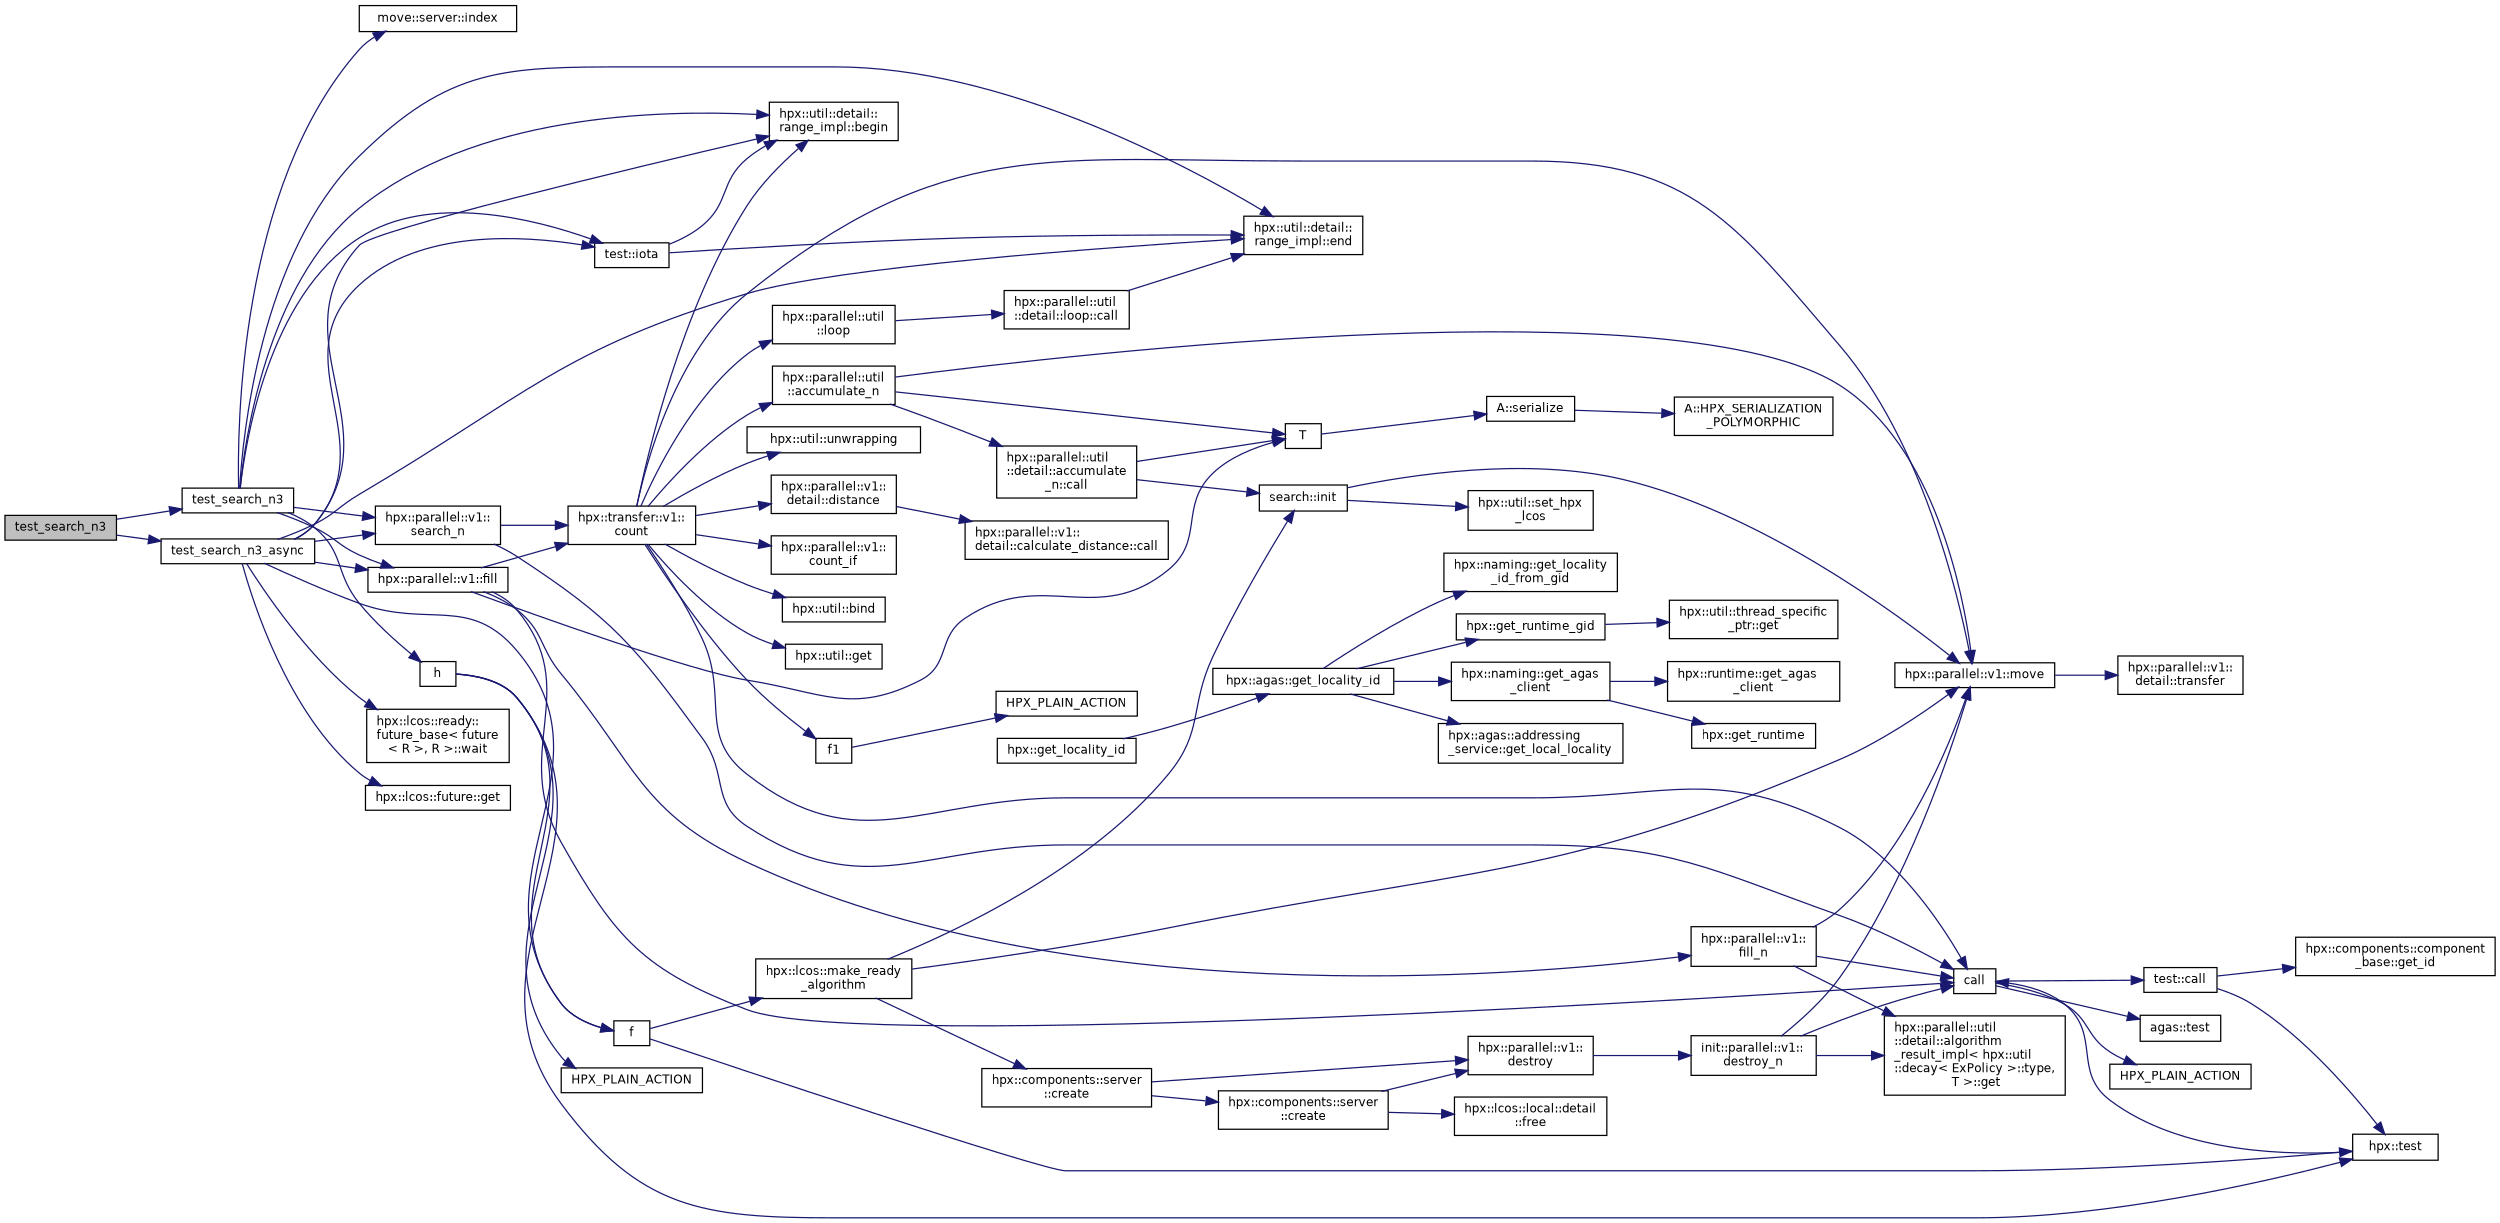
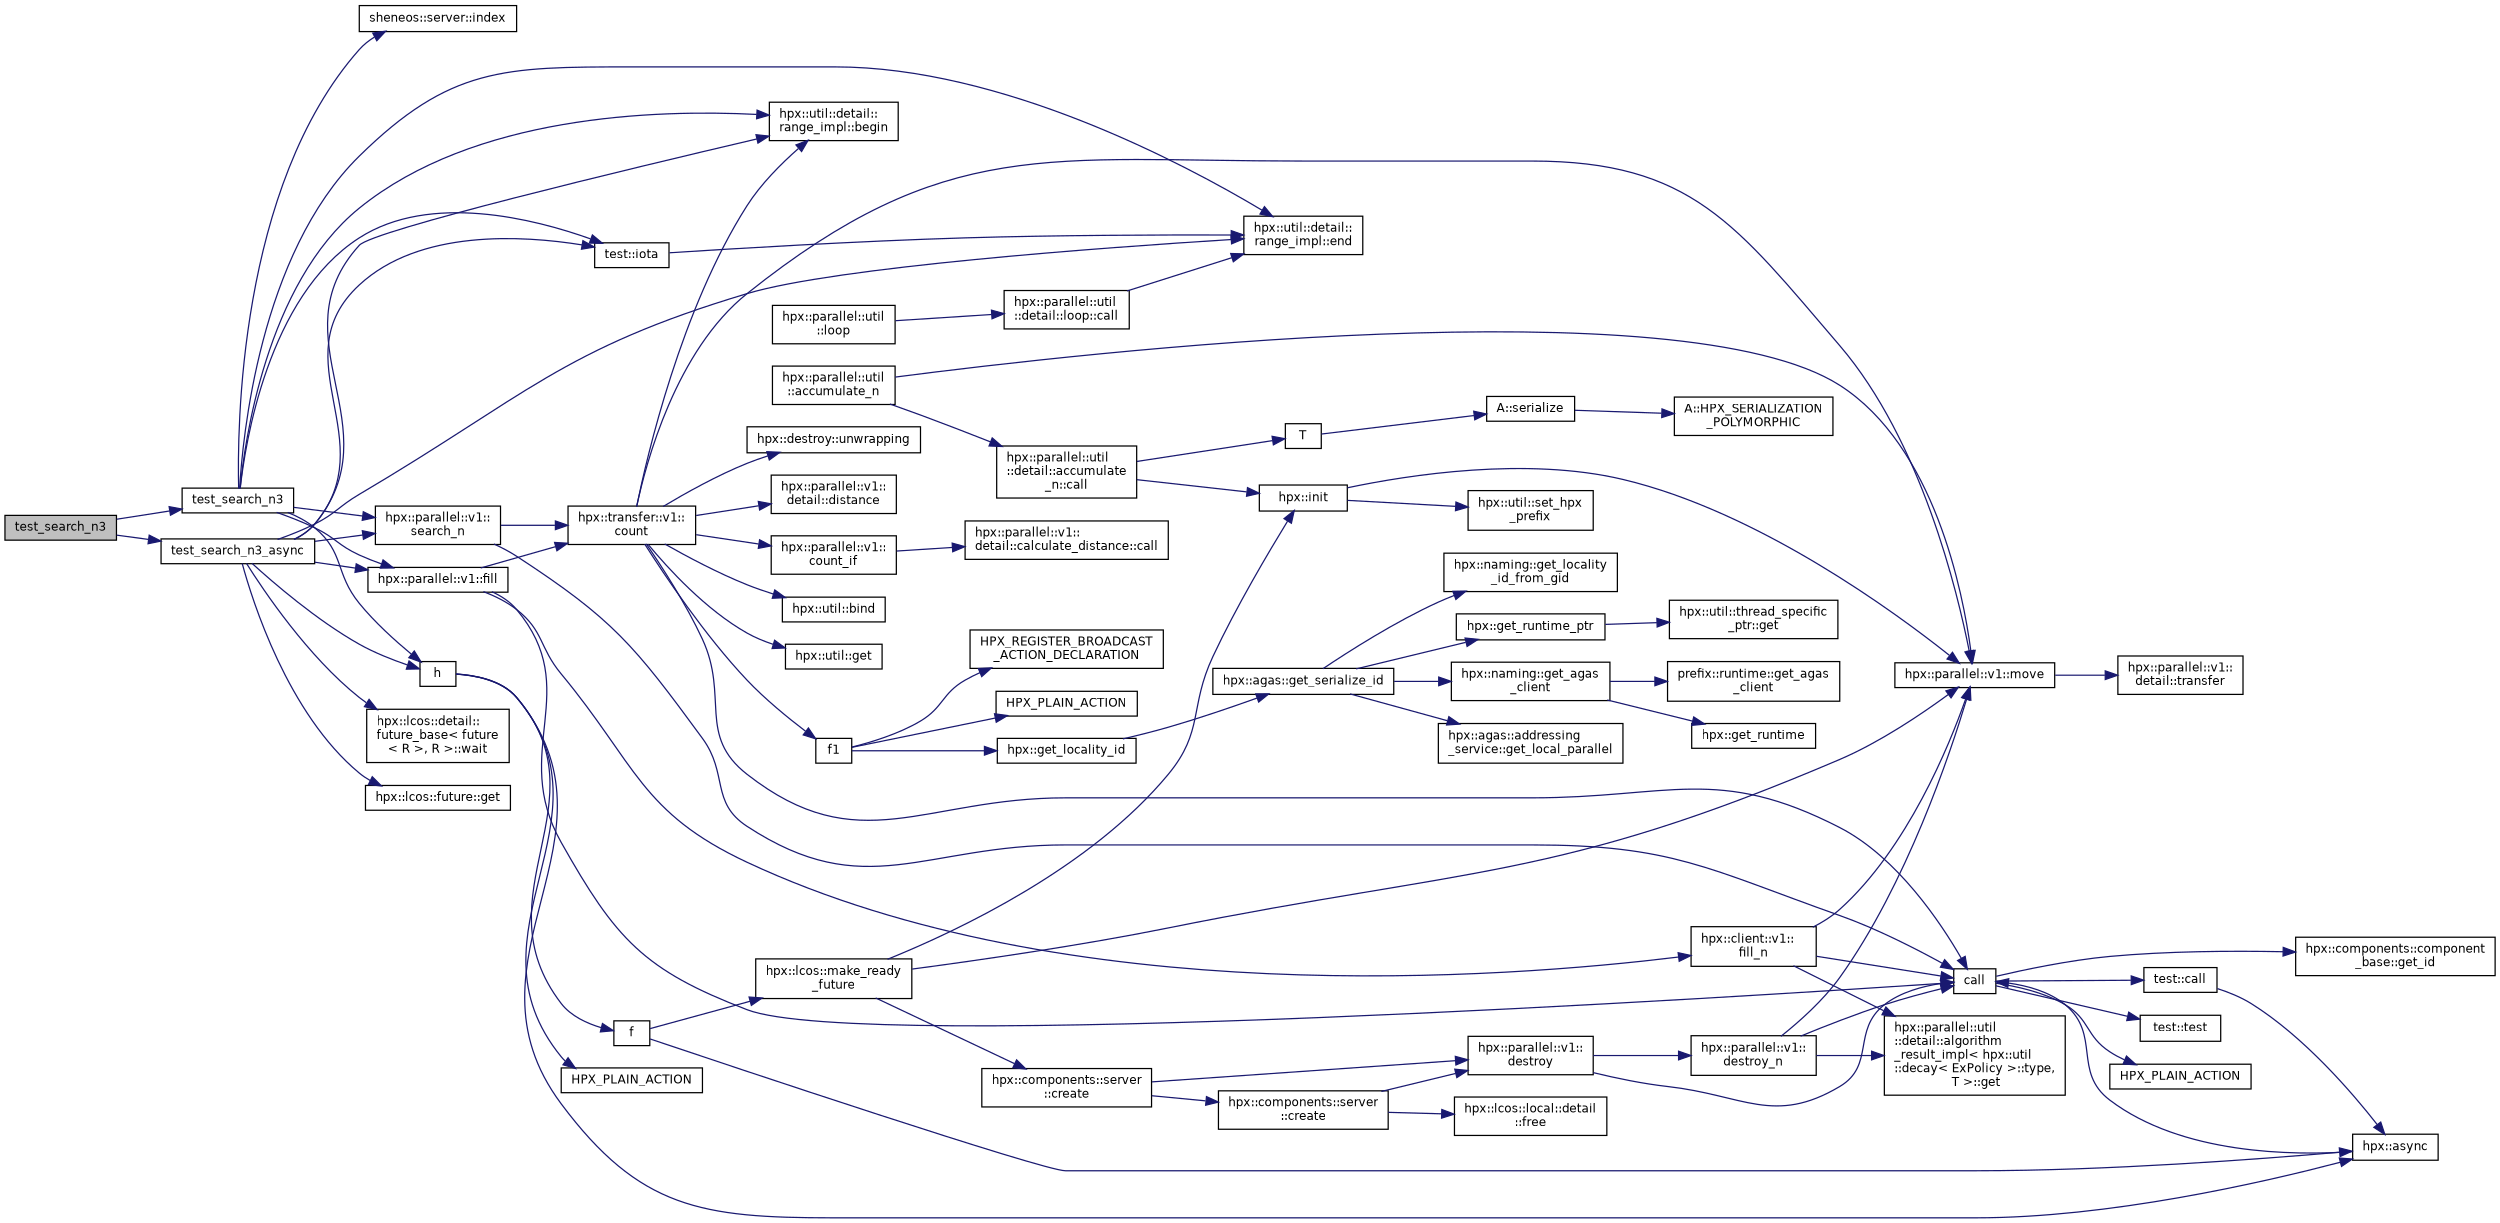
  digraph {
    rankdir=LR
    node [color=black fillcolor=white fontname=Helvetica fontsize=10 shape=record style=filled]
    edge [color=midnightblue fontname=Helvetica fontsize=10 labelfontname=Helvetica labelfontsize=10 style=solid]
    n1 [fillcolor=grey75 fontcolor=black height=0.2 label=test_search_n3 width=0.4]
    n2 [height=0.2 label=test_search_n3 width=0.4]
    n3 [height=0.2 label=test_search_n3_async width=0.4]
    n4 [height=0.2 label="hpx::parallel::v1::fill" width=0.4]
    n5 [height=0.2 label="hpx::util::detail::\lrange_impl::end" width=0.4]
    n6 [height=0.2 label="hpx::util::detail::\lrange_impl::begin" width=0.4]
    n7 [height=0.2 label="test::iota" width=0.4]
    n8 [height=0.2 label=h width=0.4]
-   n9 [height=0.2 label="move::server::index" width=0.4]
+   n9 [height=0.2 label="sheneos::server::index" width=0.4]
    n10 [height=0.2 label="hpx::parallel::v1::\lsearch_n" width=0.4]
-   n11 [height=0.2 label="hpx::lcos::ready::\lfuture_base\< future\l\< R \>, R \>::wait" width=0.4]
+   n11 [height=0.2 label="hpx::lcos::detail::\lfuture_base\< future\l\< R \>, R \>::wait" width=0.4]
    n12 [height=0.2 label="hpx::lcos::future::get" width=0.4]
-   n13 [height=0.2 label="hpx::parallel::v1::\lfill_n" width=0.4]
+   n13 [height=0.2 label="hpx::client::v1::\lfill_n" width=0.4]
    n14 [height=0.2 label=call width=0.4]
    n15 [height=0.2 label="hpx::transfer::v1::\lcount" width=0.4]
    n16 [height=0.2 label=T width=0.4]
-   n17 [height=0.2 label="hpx::test" width=0.4]
+   n17 [height=0.2 label="hpx::async" width=0.4]
    n18 [height=0.2 label=f width=0.4]
    n19 [height=0.2 label=HPX_PLAIN_ACTION width=0.4]
    n20 [height=0.2 label="hpx::parallel::util\l::detail::algorithm\l_result_impl\< hpx::util\l::decay\< ExPolicy \>::type,\l T \>::get" width=0.4]
    n21 [height=0.2 label="hpx::parallel::v1::move" width=0.4]
-   n22 [height=0.2 label="agas::test" width=0.4]
+   n22 [height=0.2 label="test::test" width=0.4]
    n23 [height=0.2 label=HPX_PLAIN_ACTION width=0.4]
    n24 [height=0.2 label="test::call" width=0.4]
    n25 [height=0.2 label="hpx::parallel::v1::\lcount_if" width=0.4]
    n26 [height=0.2 label=f1 width=0.4]
    n27 [height=0.2 label="hpx::parallel::util\l::loop" width=0.4]
    n28 [height=0.2 label="hpx::util::bind" width=0.4]
    n29 [height=0.2 label="hpx::util::get" width=0.4]
    n30 [height=0.2 label="hpx::parallel::v1::\ldetail::distance" width=0.4]
-   n31 [height=0.2 label="hpx::util::unwrapping" width=0.4]
+   n31 [height=0.2 label="hpx::destroy::unwrapping" width=0.4]
    n32 [height=0.2 label="hpx::parallel::util\l::accumulate_n" width=0.4]
    n33 [height=0.2 label="A::serialize" width=0.4]
    n34 [height=0.2 label="hpx::parallel::v1::\ldetail::transfer" width=0.4]
    n35 [height=0.2 label="hpx::components::component\l_base::get_id" width=0.4]
    n36 [height=0.2 label="hpx::get_locality_id" width=0.4]
    n37 [height=0.2 label=HPX_PLAIN_ACTION width=0.4]
+   n38 [height=0.2 label="HPX_REGISTER_BROADCAST\l_ACTION_DECLARATION" width=0.4]
    n39 [height=0.2 label="hpx::parallel::util\l::detail::loop::call" width=0.4]
    n40 [height=0.2 label="hpx::parallel::v1::\ldetail::calculate_distance::call" width=0.4]
    n41 [height=0.2 label="hpx::parallel::util\l::detail::accumulate\l_n::call" width=0.4]
-   n42 [height=0.2 label="hpx::agas::get_locality_id" width=0.4]
-   n43 [height=0.2 label="hpx::get_runtime_gid" width=0.4]
+   n42 [height=0.2 label="hpx::agas::get_serialize_id" width=0.4]
+   n43 [height=0.2 label="hpx::get_runtime_ptr" width=0.4]
    n44 [height=0.2 label="hpx::naming::get_agas\l_client" width=0.4]
-   n45 [height=0.2 label="hpx::agas::addressing\l_service::get_local_locality" width=0.4]
+   n45 [height=0.2 label="hpx::agas::addressing\l_service::get_local_parallel" width=0.4]
    n46 [height=0.2 label="hpx::naming::get_locality\l_id_from_gid" width=0.4]
    n47 [height=0.2 label="hpx::util::thread_specific\l_ptr::get" width=0.4]
    n48 [height=0.2 label="hpx::get_runtime" width=0.4]
-   n49 [height=0.2 label="hpx::runtime::get_agas\l_client" width=0.4]
-   n50 [height=0.2 label="search::init" width=0.4]
-   n51 [height=0.2 label="hpx::util::set_hpx\l_lcos" width=0.4]
+   n49 [height=0.2 label="prefix::runtime::get_agas\l_client" width=0.4]
+   n50 [height=0.2 label="hpx::init" width=0.4]
+   n51 [height=0.2 label="hpx::util::set_hpx\l_prefix" width=0.4]
    n52 [height=0.2 label="A::HPX_SERIALIZATION\l_POLYMORPHIC" width=0.4]
-   n53 [height=0.2 label="hpx::lcos::make_ready\l_algorithm" width=0.4]
+   n53 [height=0.2 label="hpx::lcos::make_ready\l_future" width=0.4]
    n54 [height=0.2 label="hpx::components::server\l::create" width=0.4]
    n55 [height=0.2 label="hpx::components::server\l::create" width=0.4]
    n56 [height=0.2 label="hpx::parallel::v1::\ldestroy" width=0.4]
    n57 [height=0.2 label="hpx::lcos::local::detail\l::free" width=0.4]
-   n58 [height=0.2 label="init::parallel::v1::\ldestroy_n" width=0.4]
+   n58 [height=0.2 label="hpx::parallel::v1::\ldestroy_n" width=0.4]
    n1 -> n2
    n1 -> n3
    n2 -> n4
    n2 -> n5
    n2 -> n6
    n2 -> n7
    n2 -> n8
    n2 -> n9
    n2 -> n10
    n3 -> n4
    n3 -> n5
    n3 -> n6
    n3 -> n7
-   n3 -> n18
+   n3 -> n8
    n3 -> n10
    n3 -> n11
    n3 -> n12
    n4 -> n13
    n4 -> n14
    n4 -> n15
-   n4 -> n16
    n7 -> n5
-   n7 -> n6
    n8 -> n17
    n8 -> n18
    n8 -> n19
    n10 -> n14
    n10 -> n15
    n13 -> n14
    n13 -> n20
    n13 -> n21
    n14 -> n22
    n14 -> n23
    n14 -> n24
    n15 -> n6
    n15 -> n14
    n15 -> n21
    n15 -> n25
    n15 -> n26
-   n15 -> n27
    n15 -> n28
    n15 -> n29
    n15 -> n30
    n15 -> n31
-   n15 -> n32
    n16 -> n33
    n17 -> n14
    n18 -> n17
    n18 -> n53
    n21 -> n34
    n24 -> n17
-   n24 -> n35
+   n14 -> n35
+   n26 -> n36
    n26 -> n37
+   n26 -> n38
    n27 -> n39
-   n30 -> n40
-   n32 -> n16
+   n25 -> n40
    n32 -> n21
    n32 -> n41
    n33 -> n52
    n36 -> n42
    n39 -> n5
    n41 -> n16
    n41 -> n50
    n42 -> n43
    n42 -> n44
    n42 -> n45
    n42 -> n46
    n43 -> n47
    n44 -> n48
    n44 -> n49
    n50 -> n21
    n50 -> n51
    n53 -> n21
    n53 -> n50
    n53 -> n54
    n54 -> n55
    n54 -> n56
    n55 -> n56
    n55 -> n57
+   n56 -> n14
    n56 -> n58
    n58 -> n14
    n58 -> n20
    n58 -> n21
  }
